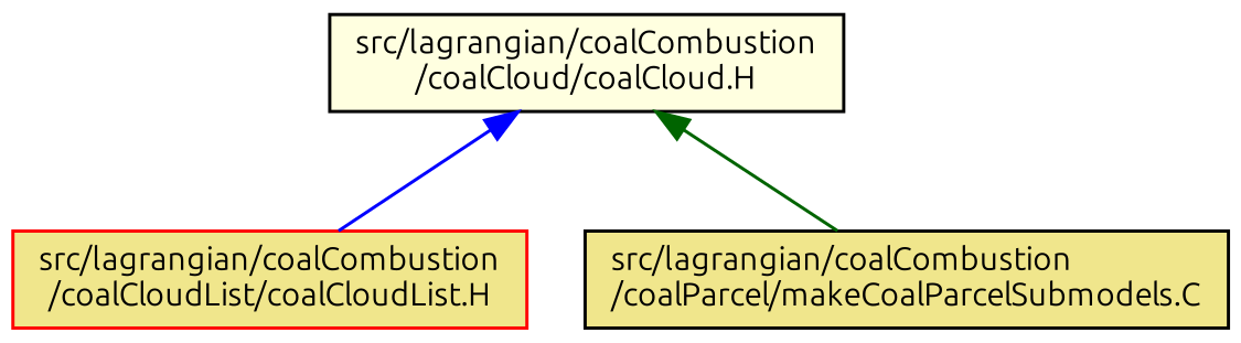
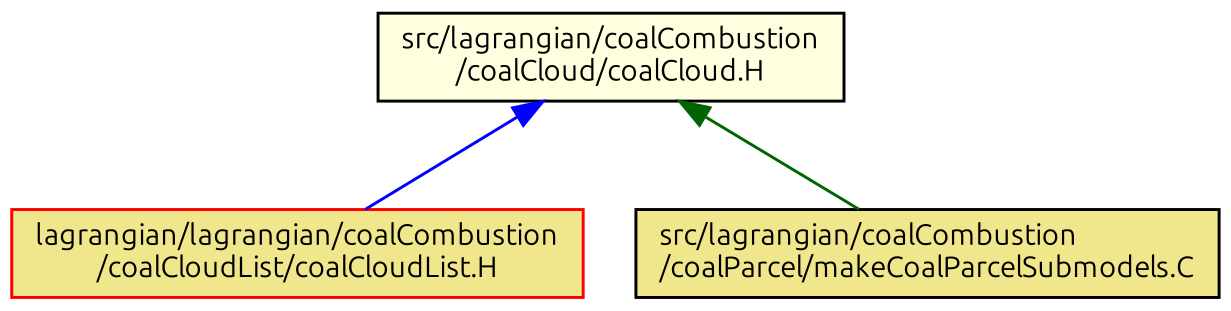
  digraph {
    fontname=Ubuntu
    node [color=black fillcolor=khaki fontname=Ubuntu fontsize=10 shape=record style=filled]
    edge [dir=back fontname=Ubuntu fontsize=10 labelfontname=Helvetica labelfontsize=10 style=solid]
    n1 [fillcolor=lightyellow fontcolor=black height=0.2 label="src/lagrangian/coalCombustion\l/coalCloud/coalCloud.H" width=0.4]
-   n2 [color=red height=0.2 label="src/lagrangian/coalCombustion\l/coalCloudList/coalCloudList.H" width=0.4]
+   n2 [color=red height=0.2 label="lagrangian/lagrangian/coalCombustion\l/coalCloudList/coalCloudList.H" width=0.4]
    n3 [height=0.2 label="src/lagrangian/coalCombustion\l/coalParcel/makeCoalParcelSubmodels.C" width=0.4]
    n1 -> n2 [color=blue]
    n1 -> n3 [color=darkgreen]
  }
